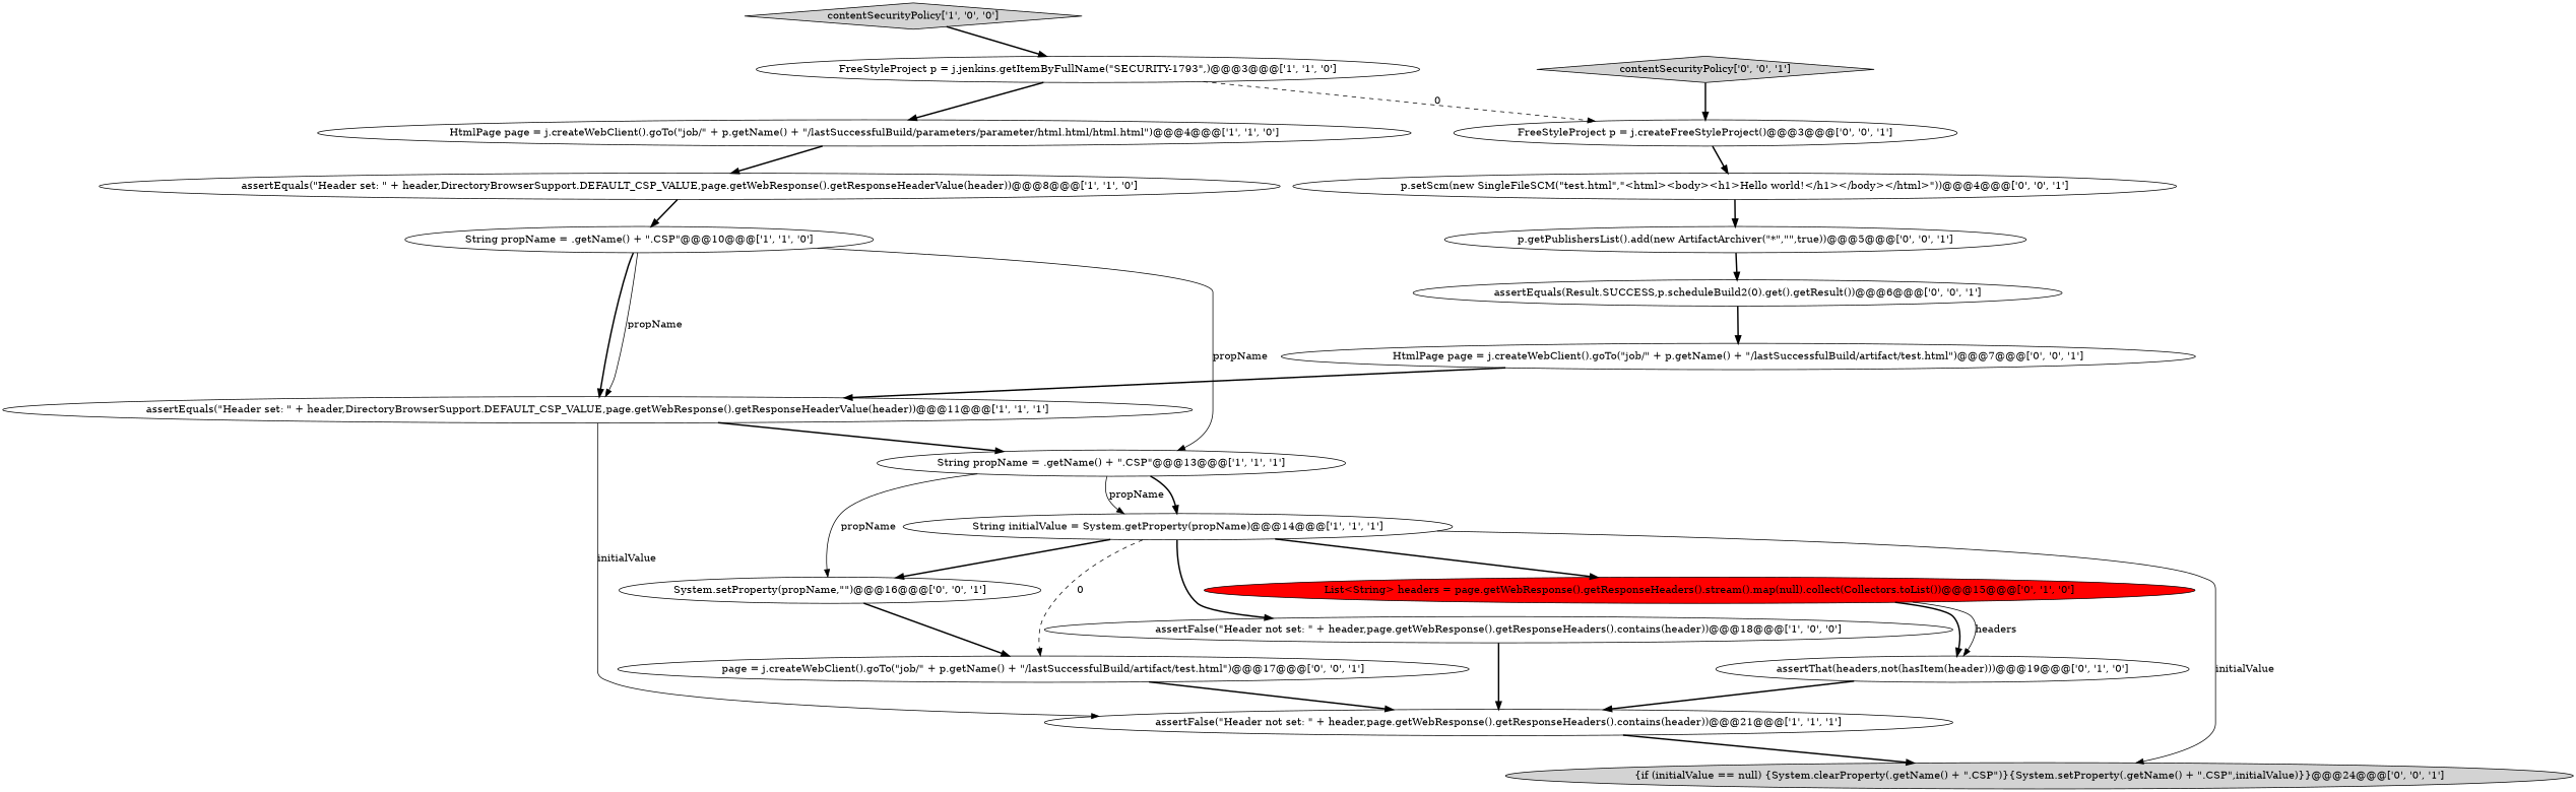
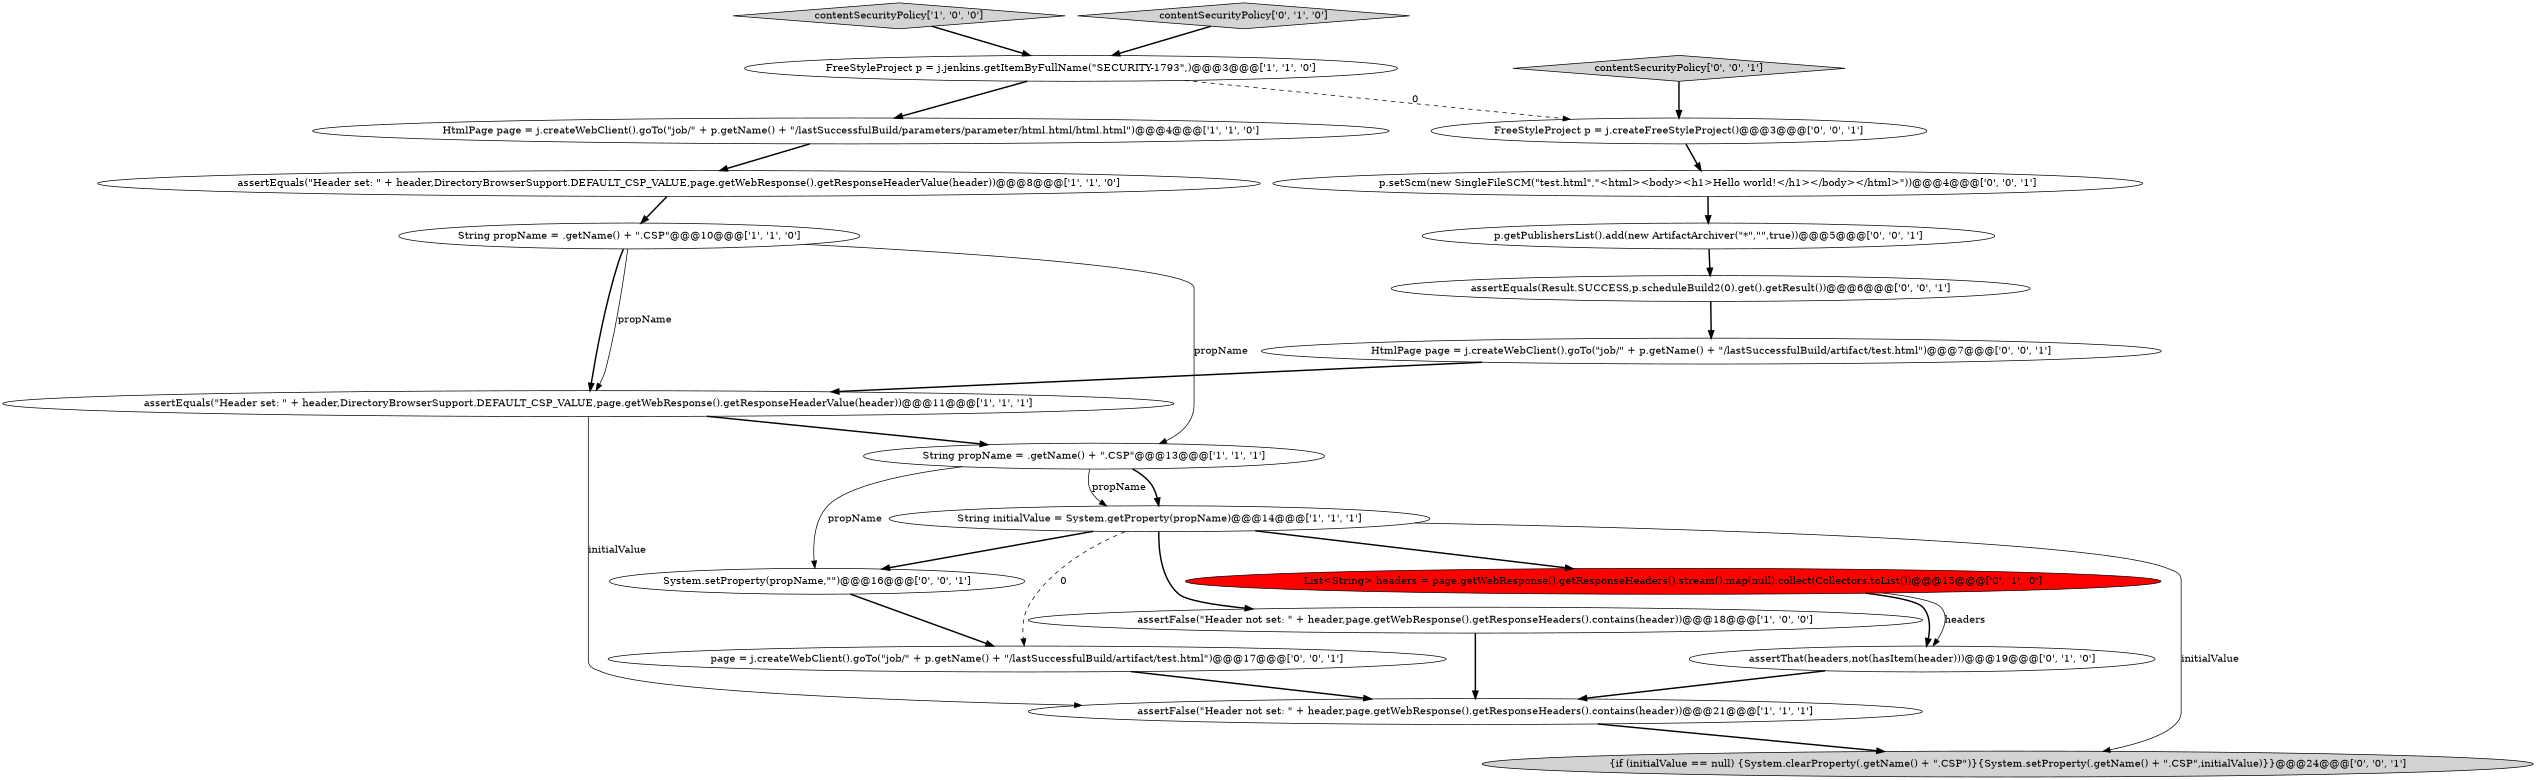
  digraph {
    fontname="DejaVu Serif"
    node [fillcolor=white shape=ellipse style=filled fontname="DejaVu Serif"]
    edge [style=bold fontname="DejaVu Serif"]
    n1 [label="String propName = .getName() + \".CSP\"@@@10@@@['1', '1', '0']"]
    n2 [label="assertEquals(\"Header set: \" + header,DirectoryBrowserSupport.DEFAULT_CSP_VALUE,page.getWebResponse().getResponseHeaderValue(header))@@@11@@@['1', '1', '1']"]
    n3 [label="String propName = .getName() + \".CSP\"@@@13@@@['1', '1', '1']"]
    n4 [label="assertFalse(\"Header not set: \" + header,page.getWebResponse().getResponseHeaders().contains(header))@@@21@@@['1', '1', '1']"]
    n5 [label="p.getPublishersList().add(new ArtifactArchiver(\"*\",\"\",true))@@@5@@@['0', '0', '1']"]
    n6 [label="assertEquals(Result.SUCCESS,p.scheduleBuild2(0).get().getResult())@@@6@@@['0', '0', '1']"]
    n7 [label="assertEquals(\"Header set: \" + header,DirectoryBrowserSupport.DEFAULT_CSP_VALUE,page.getWebResponse().getResponseHeaderValue(header))@@@8@@@['1', '1', '0']"]
    n8 [label="p.setScm(new SingleFileSCM(\"test.html\",\"<html><body><h1>Hello world!</h1></body></html>\"))@@@4@@@['0', '0', '1']"]
    n9 [fillcolor=lightgray label="contentSecurityPolicy['1', '0', '0']" shape=diamond]
    n10 [label="FreeStyleProject p = j.jenkins.getItemByFullName(\"SECURITY-1793\",)@@@3@@@['1', '1', '0']"]
    n11 [fillcolor=lightgray label="{if (initialValue == null) {System.clearProperty(.getName() + \".CSP\")}{System.setProperty(.getName() + \".CSP\",initialValue)}}@@@24@@@['0', '0', '1']"]
    n12 [label="HtmlPage page = j.createWebClient().goTo(\"job/\" + p.getName() + \"/lastSuccessfulBuild/parameters/parameter/html.html/html.html\")@@@4@@@['1', '1', '0']"]
    n13 [label="assertFalse(\"Header not set: \" + header,page.getWebResponse().getResponseHeaders().contains(header))@@@18@@@['1', '0', '0']"]
    n14 [fillcolor=red label="List<String> headers = page.getWebResponse().getResponseHeaders().stream().map(null).collect(Collectors.toList())@@@15@@@['0', '1', '0']"]
    n15 [label="assertThat(headers,not(hasItem(header)))@@@19@@@['0', '1', '0']"]
+   n16 [fillcolor=lightgray label="contentSecurityPolicy['0', '1', '0']" shape=diamond]
    n17 [fillcolor=lightgray label="contentSecurityPolicy['0', '0', '1']" shape=diamond]
    n18 [label="FreeStyleProject p = j.createFreeStyleProject()@@@3@@@['0', '0', '1']"]
    n19 [label="HtmlPage page = j.createWebClient().goTo(\"job/\" + p.getName() + \"/lastSuccessfulBuild/artifact/test.html\")@@@7@@@['0', '0', '1']"]
    n20 [label="System.setProperty(propName,\"\")@@@16@@@['0', '0', '1']"]
    n21 [label="page = j.createWebClient().goTo(\"job/\" + p.getName() + \"/lastSuccessfulBuild/artifact/test.html\")@@@17@@@['0', '0', '1']"]
    n22 [label="String initialValue = System.getProperty(propName)@@@14@@@['1', '1', '1']"]
    n1 -> n2
    n1 -> n2 [label=propName style=solid]
    n1 -> n3 [label=propName style=solid]
    n2 -> n3
    n2 -> n4 [label=initialValue style=solid]
    n3 -> n20 [label=propName style=solid]
    n3 -> n22
    n3 -> n22 [label=propName style=solid]
    n4 -> n11
    n5 -> n6
    n6 -> n19
    n7 -> n1
    n8 -> n5
    n9 -> n10
    n10 -> n12
    n10 -> n18 [label=0 style=dashed]
    n12 -> n7
    n13 -> n4
    n14 -> n15 [label=headers style=solid]
    n14 -> n15
    n15 -> n4
+   n16 -> n10
    n17 -> n18
    n18 -> n8
    n19 -> n2
    n20 -> n21
    n21 -> n4
    n22 -> n11 [label=initialValue style=solid]
    n22 -> n13
    n22 -> n14
    n22 -> n20
    n22 -> n21 [label=0 style=dashed]
  }
